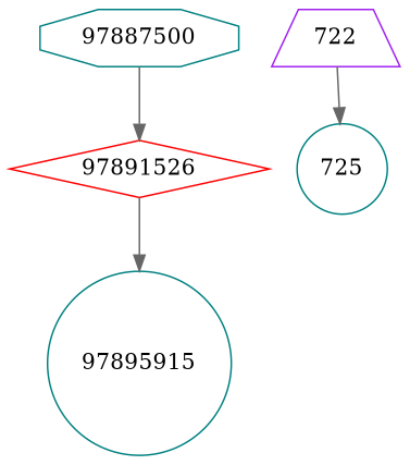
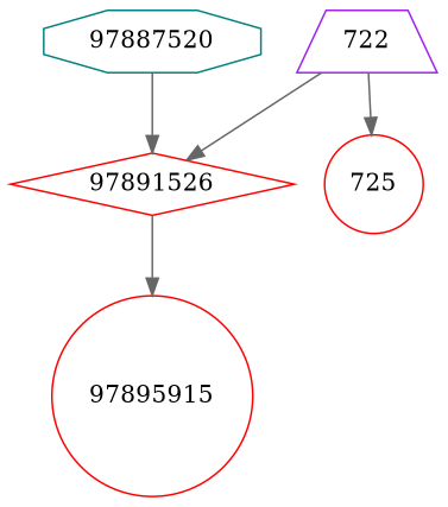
  strict digraph {
    node [color=red shape=circle]
    edge [color=gray40]
    97891526 [shape=diamond]
-   97895915 [color=teal]
-   725 [color=teal]
-   97887500 [color=teal shape=octagon]
+   97895915
+   725
+   97887500 [color=teal shape=octagon label=97887520]
    722 [color=purple shape=trapezium]
    97891526 -> 97895915
    97887500 -> 97891526
+   722 -> 97891526
    722 -> 725
  }
